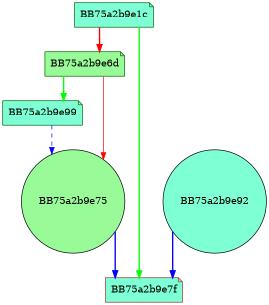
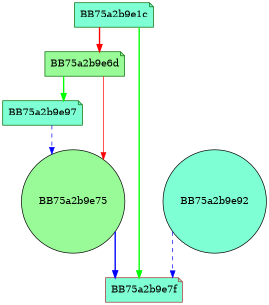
  digraph {
    splines=ortho
    node [color=darkgreen fillcolor=aquamarine shape=note style=filled]
    edge [color=blue style=bold]
    BB75a2b9e6d [fillcolor=palegreen]
    BB75a2b9e1c
    BB75a2b9e7f [color=brown]
    BB75a2b9e92 [color=black shape=circle]
-   BB75a2b9e99
+   BB75a2b9e99 [label=BB75a2b9e97]
    BB75a2b9e75 [color=black fillcolor=palegreen shape=circle]
    BB75a2b9e6d -> BB75a2b9e99 [color=green]
    BB75a2b9e6d -> BB75a2b9e75 [color=red style=solid]
    BB75a2b9e1c -> BB75a2b9e6d [color=red]
    BB75a2b9e1c -> BB75a2b9e7f [color=green]
-   BB75a2b9e92 -> BB75a2b9e7f
+   BB75a2b9e92 -> BB75a2b9e7f [style=dashed]
    BB75a2b9e99 -> BB75a2b9e75 [style=dashed]
    BB75a2b9e75 -> BB75a2b9e7f
  }
